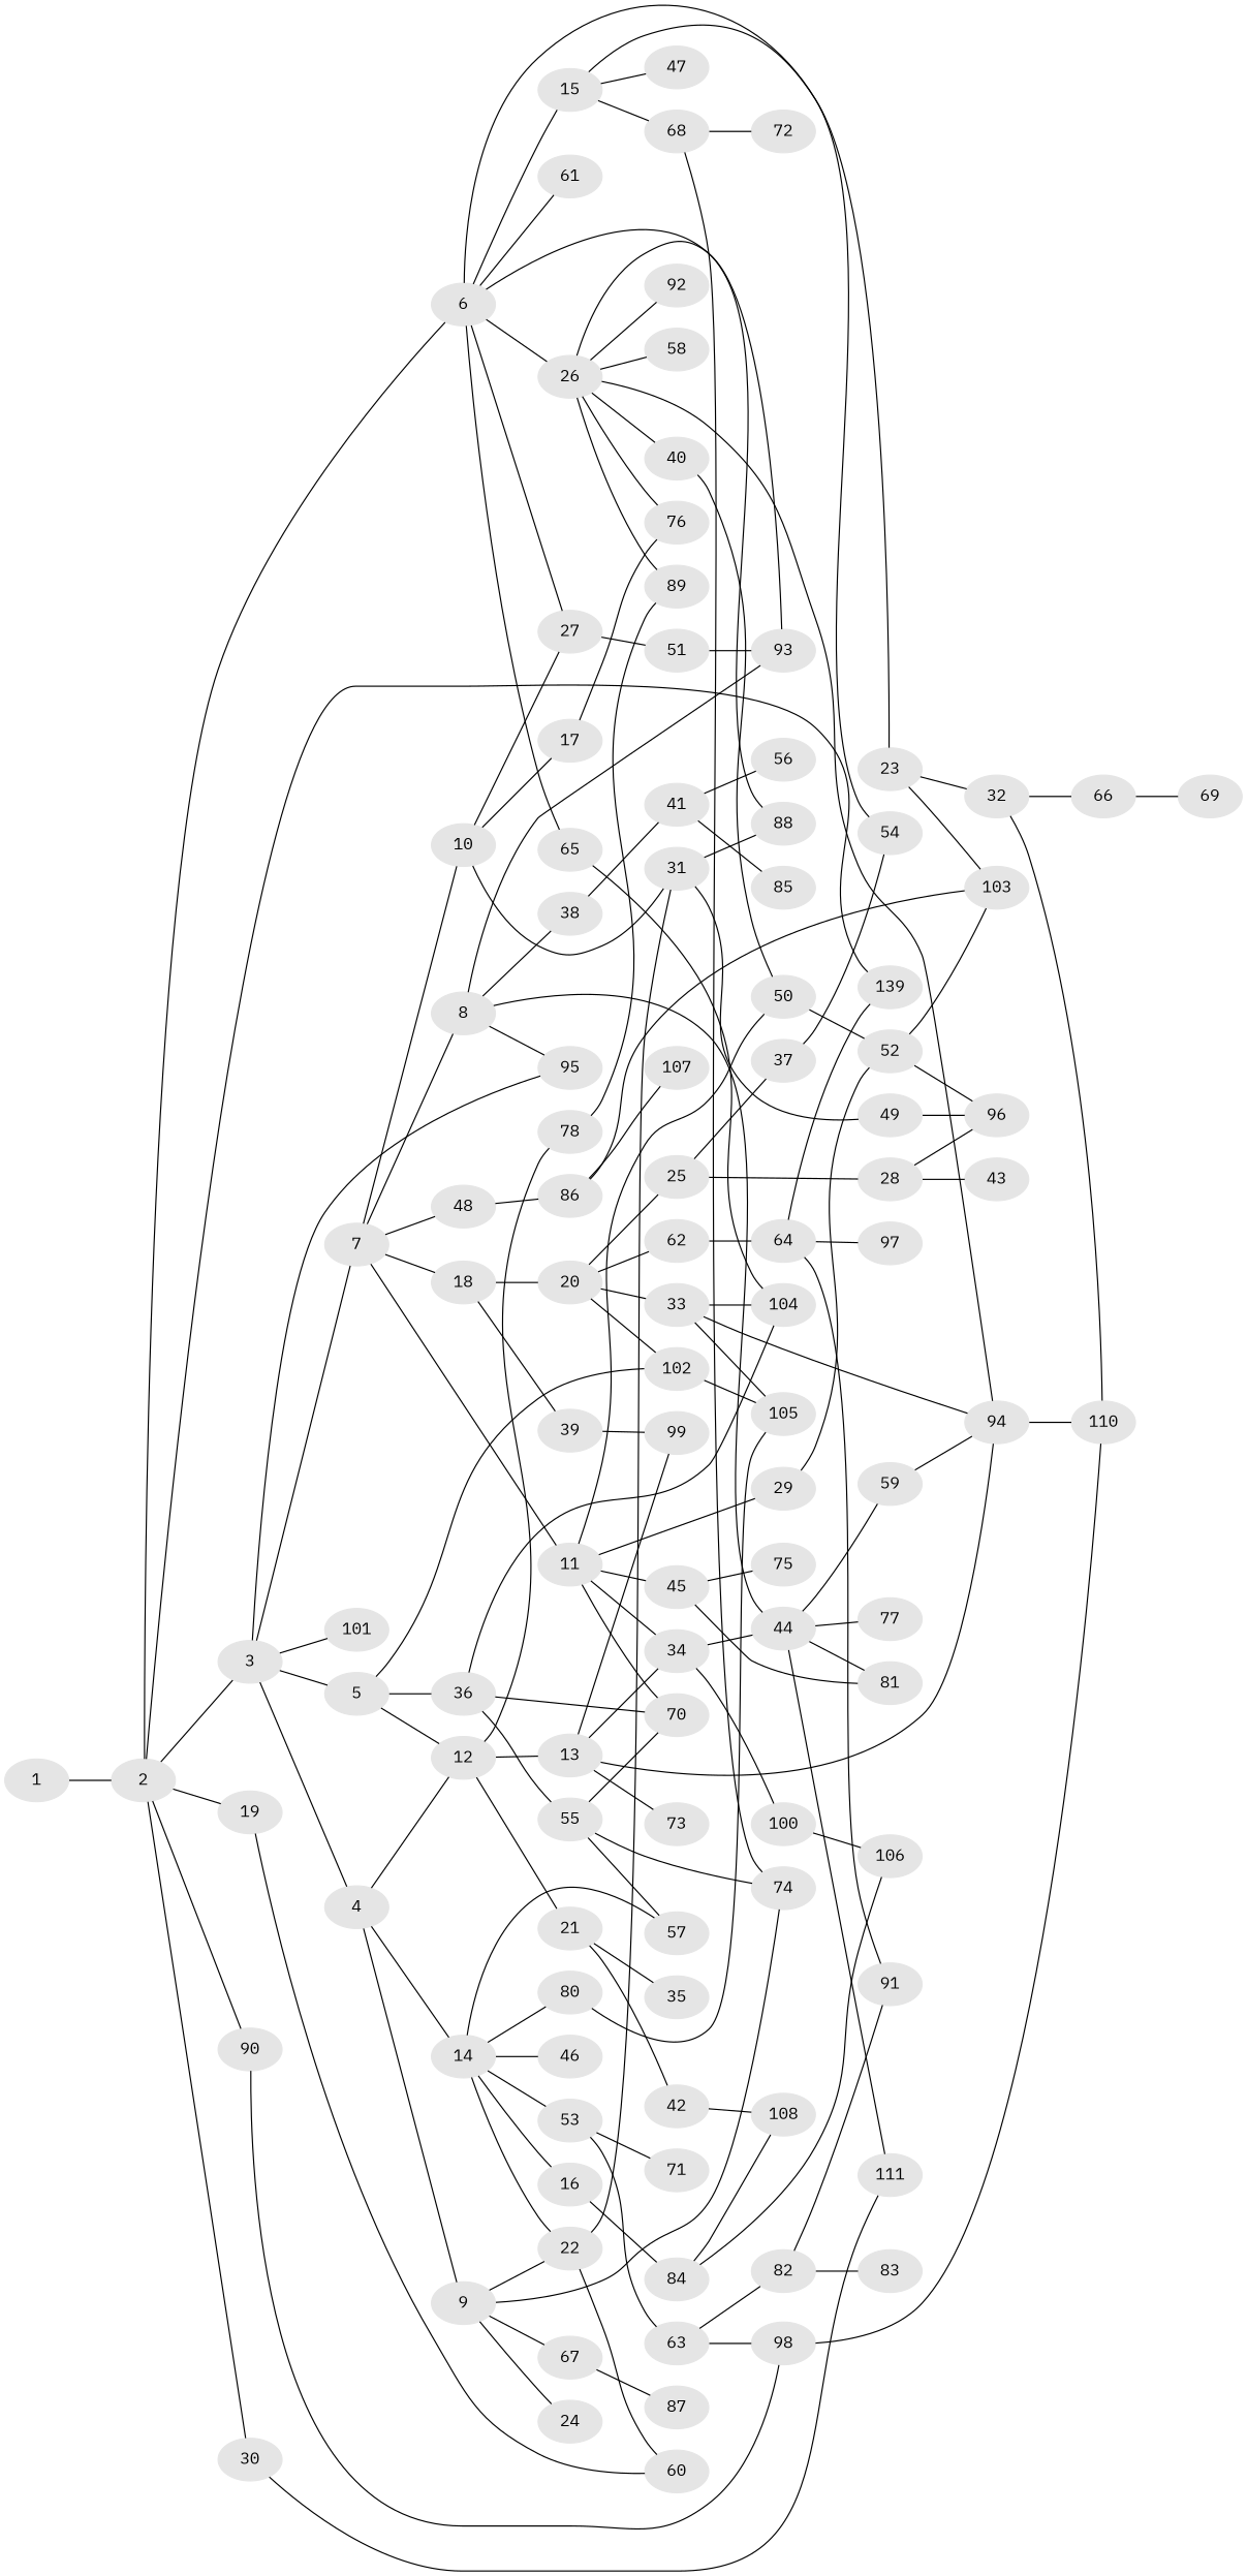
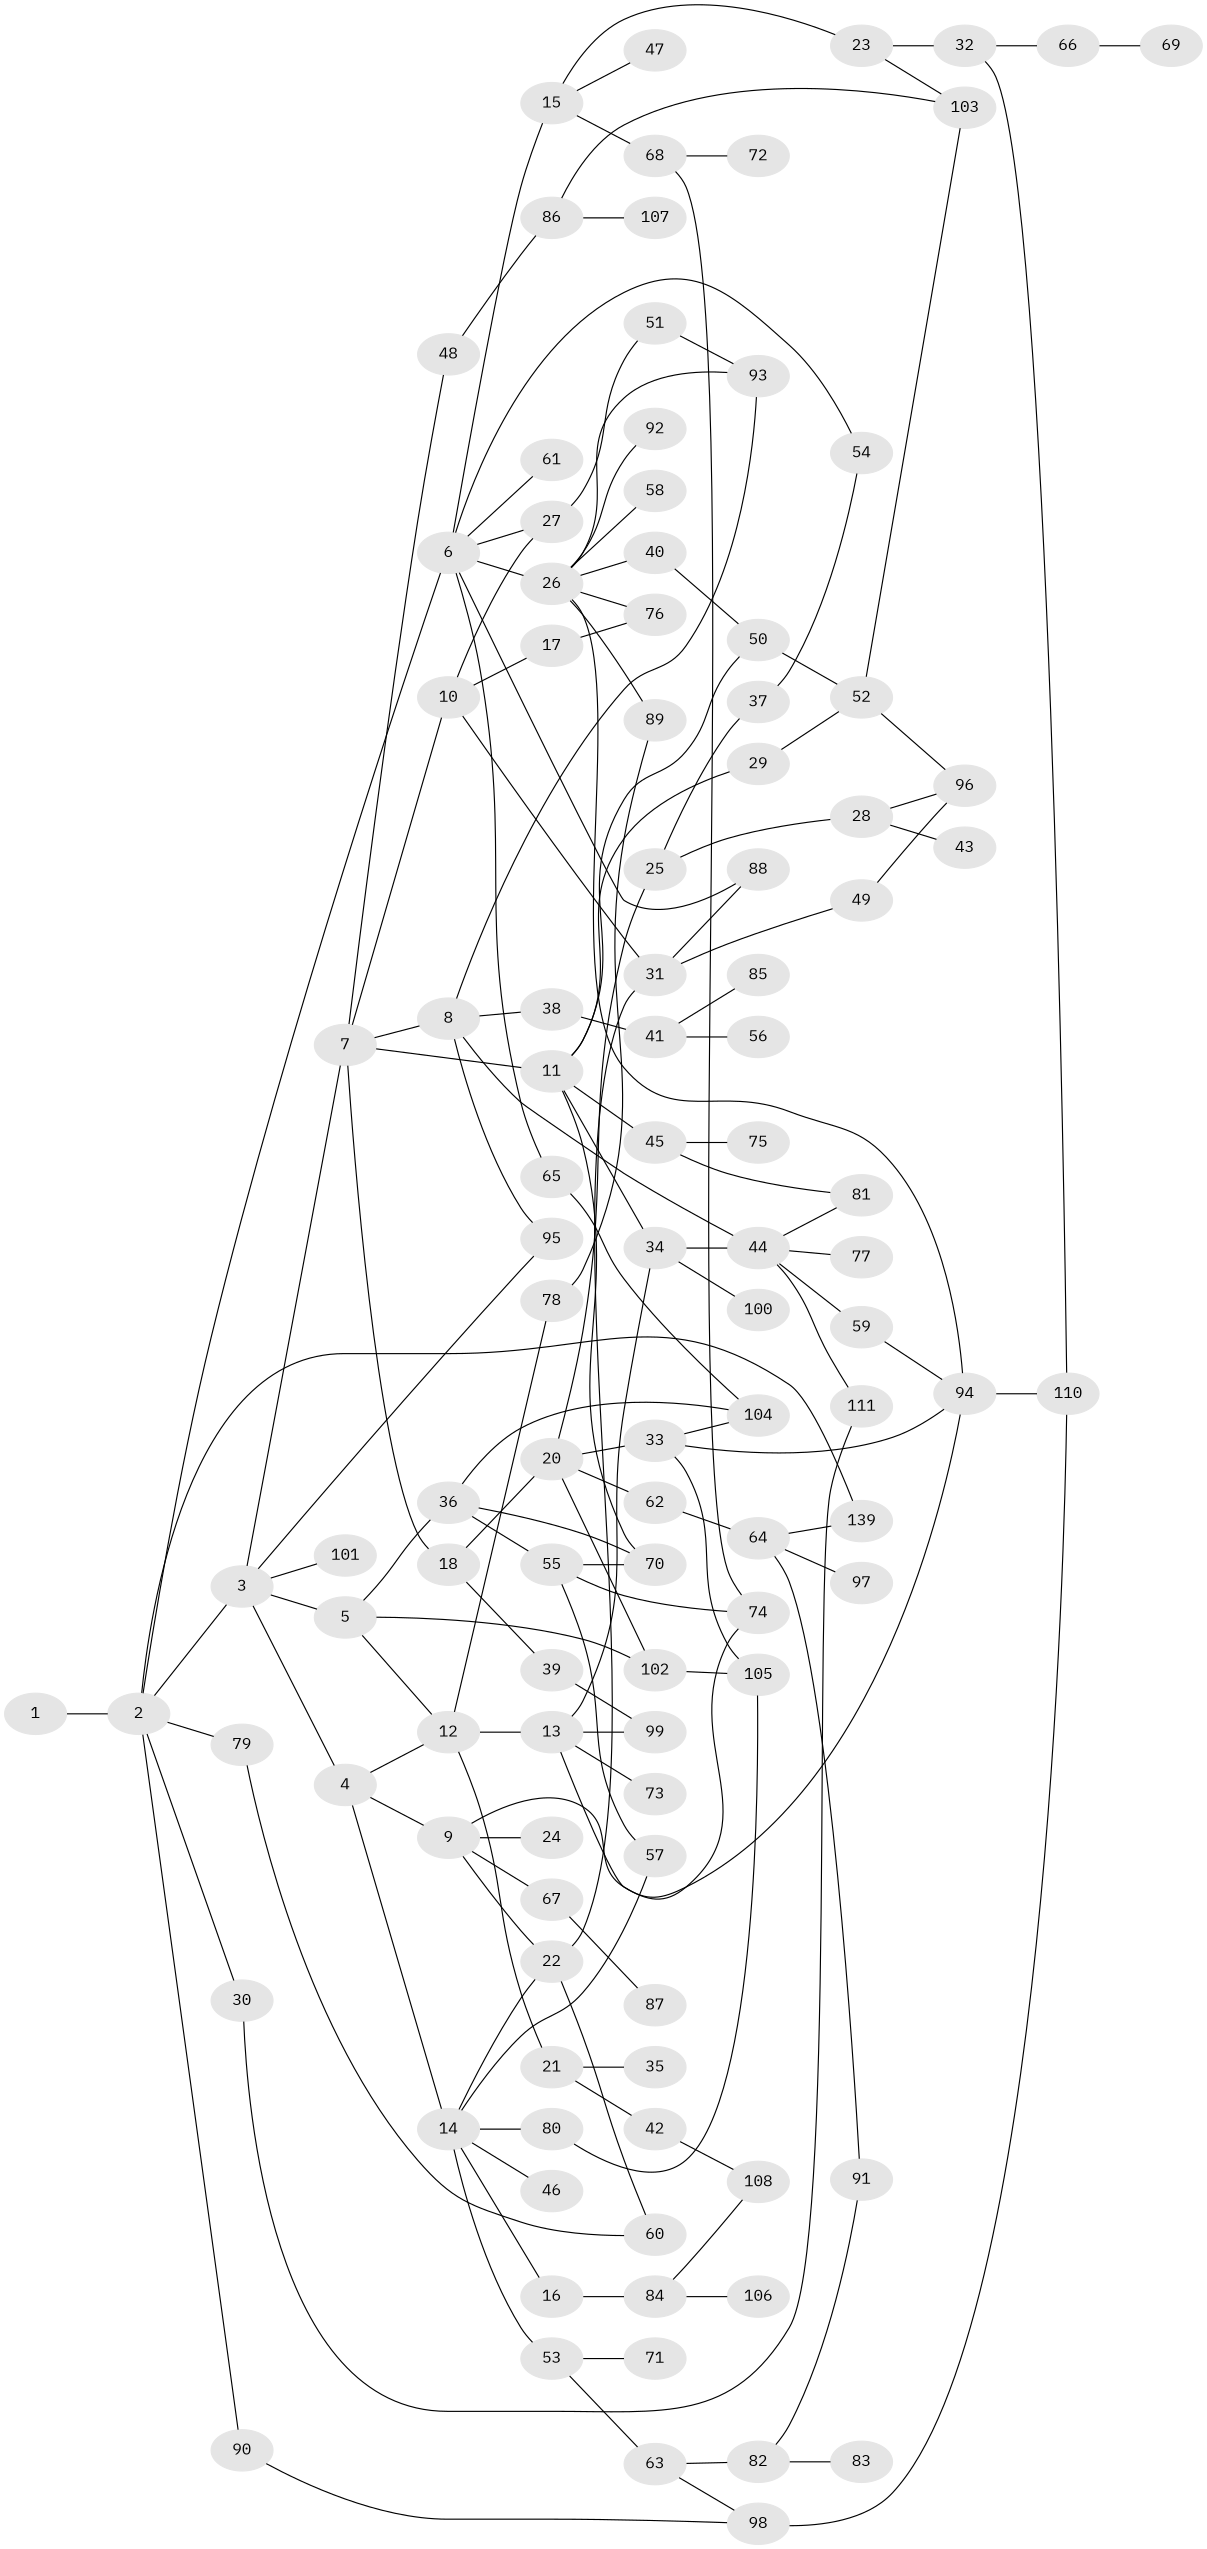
  graph {
    fontname="IBM Plex Mono"
    rankdir=LR
    node [color=gray90 fontname="IBM Plex Mono" style=filled]
    edge [fontname="IBM Plex Mono"]
    1
    2
    3
    6
-   19
+   19 [label=79]
    30
    90
    n8 [label=139]
    4
    5
    7
    95
    101
    54
    15
    26
    27
    61
    65
    88
    60
    111
    98
    9
    12
    14
    36
    102
    8
    10
    11
    18
    48
    22
    24
    67
    74
    13
    21
    78
    16
    46
    53
    57
    80
    70
    104
    55
    105
    23
    47
    68
    93
    94
    76
    40
    58
    89
    92
    51
    38
    44
    17
    31
    29
    34
    45
    50
    20
    39
    86
    41
    59
    77
    81
    87
    49
    52
    100
    75
    73
    99
    35
    42
    110
    84
    63
    71
    32
    103
    72
    108
    106
    25
    33
    62
    28
    37
    64
    66
    43
    96
    69
    56
    85
    107
    82
    91
    97
    83
    1 -- 2
    2 -- 3
    2 -- 6
    2 -- 19
    2 -- 30
    2 -- 90
    2 -- n8
    3 -- 4
    3 -- 5
    3 -- 7
    3 -- 95
    3 -- 101
    6 -- 54
    6 -- 15
    6 -- 26
    6 -- 27
    6 -- 61
    6 -- 65
    6 -- 88
    19 -- 60
    30 -- 111
    90 -- 98
    4 -- 9
    4 -- 12
    4 -- 14
    5 -- 12
    5 -- 36
    5 -- 102
    7 -- 8
    7 -- 10
    7 -- 11
    7 -- 18
    7 -- 48
    15 -- 23
    15 -- 47
    15 -- 68
    26 -- 93
    26 -- 94
    26 -- 76
    26 -- 40
    26 -- 58
    26 -- 89
    26 -- 92
    27 -- 51
    65 -- 104
    98 -- 110
    9 -- 22
    9 -- 24
    9 -- 67
    9 -- 74
    12 -- 13
    12 -- 21
    12 -- 78
    14 -- 22
    14 -- 16
    14 -- 46
    14 -- 53
    14 -- 57
    14 -- 80
    36 -- 70
    36 -- 104
    36 -- 55
    102 -- 105
    8 -- 95
    8 -- 93
    8 -- 38
    8 -- 44
    10 -- 27
    10 -- 17
    10 -- 31
    11 -- 70
    11 -- 29
    11 -- 34
    11 -- 45
    11 -- 50
    18 -- 20
    18 -- 39
    48 -- 86
    22 -- 60
    22 -- 31
    67 -- 87
    13 -- 94
    13 -- 34
    13 -- 73
    13 -- 99
    21 -- 35
    21 -- 42
    78 -- 89
    16 -- 84
    53 -- 63
    53 -- 71
    80 -- 105
    55 -- 74
    55 -- 57
    55 -- 70
    23 -- 32
    23 -- 103
    68 -- 74
    68 -- 72
    94 -- 110
    40 -- 50
    51 -- 93
    38 -- 41
    44 -- 111
    44 -- 59
    44 -- 77
    44 -- 81
    17 -- 76
    31 -- 88
    31 -- 49
    29 -- 52
    34 -- 44
    34 -- 100
    45 -- 81
    45 -- 75
    50 -- 52
    20 -- 102
    20 -- 25
    20 -- 33
    20 -- 62
    39 -- 99
    86 -- 103
    86 -- 107
    41 -- 56
    41 -- 85
    59 -- 94
    49 -- 96
    52 -- 103
    52 -- 96
-   100 -- 106
    42 -- 108
    84 -- 108
    84 -- 106
    63 -- 98
    63 -- 82
    32 -- 110
    32 -- 66
    25 -- 28
    25 -- 37
    33 -- 104
    33 -- 105
    33 -- 94
    62 -- 64
    28 -- 43
    28 -- 96
    37 -- 54
    64 -- n8
    64 -- 91
    64 -- 97
    66 -- 69
    82 -- 91
    82 -- 83
  }
